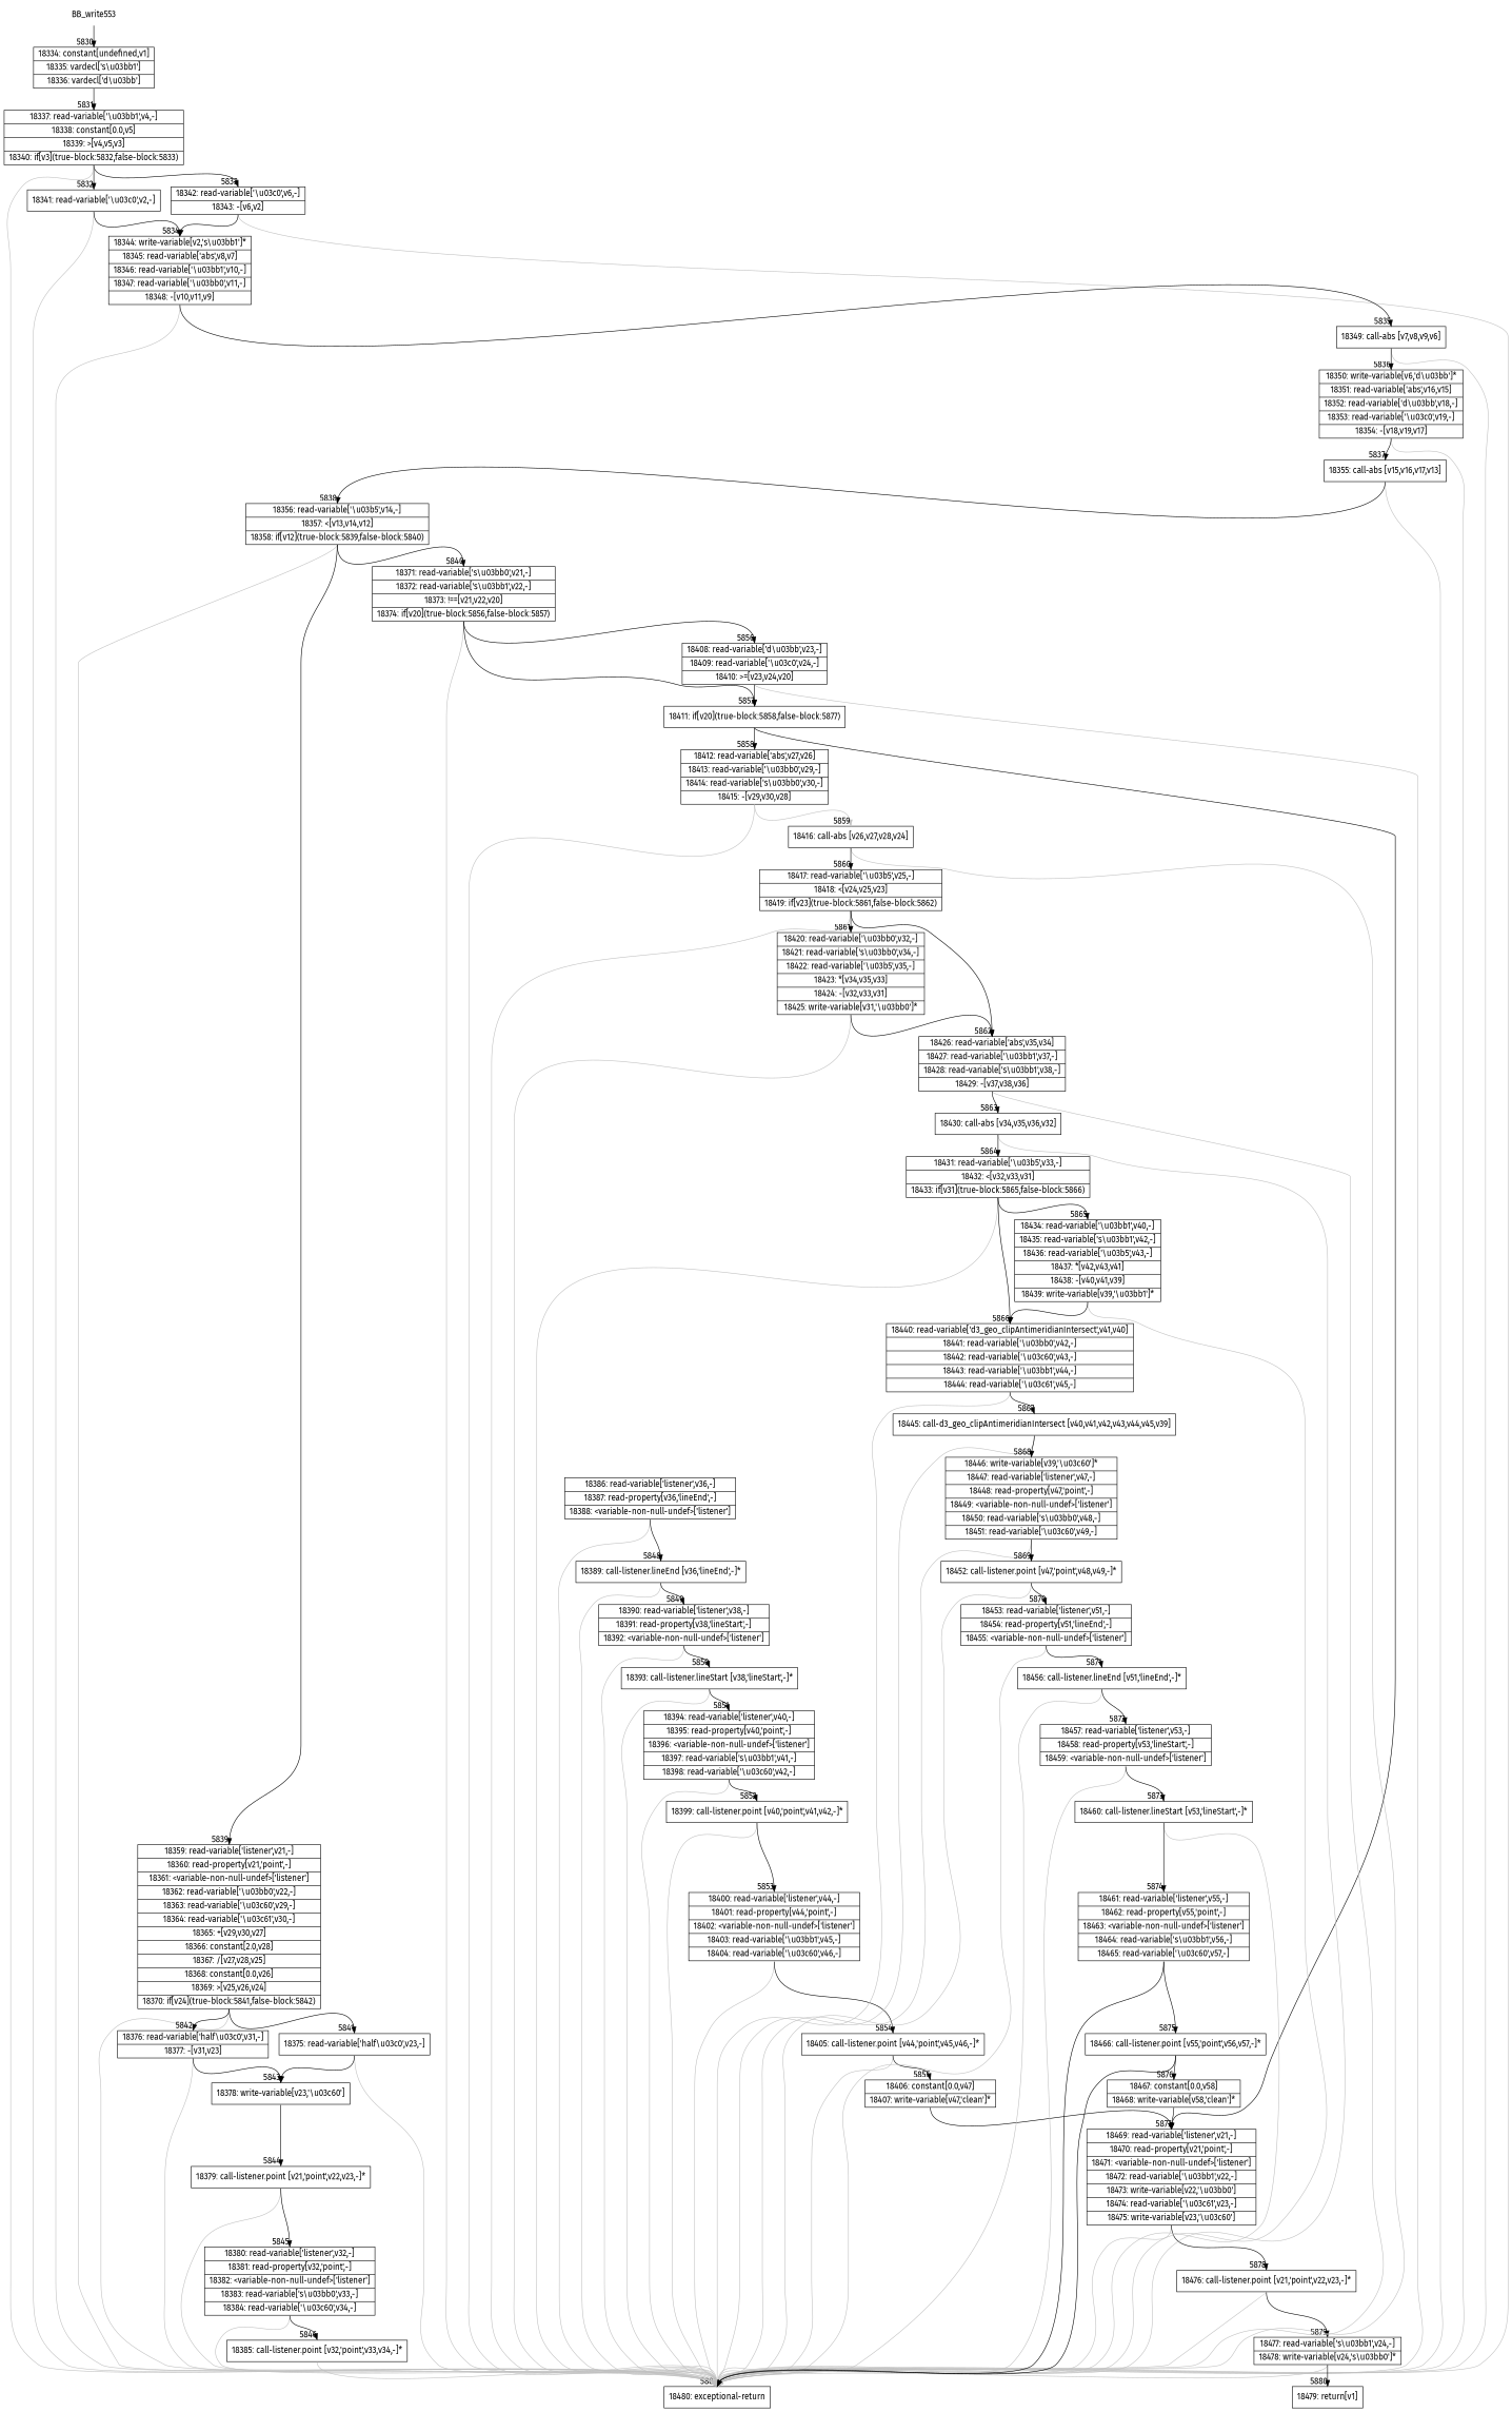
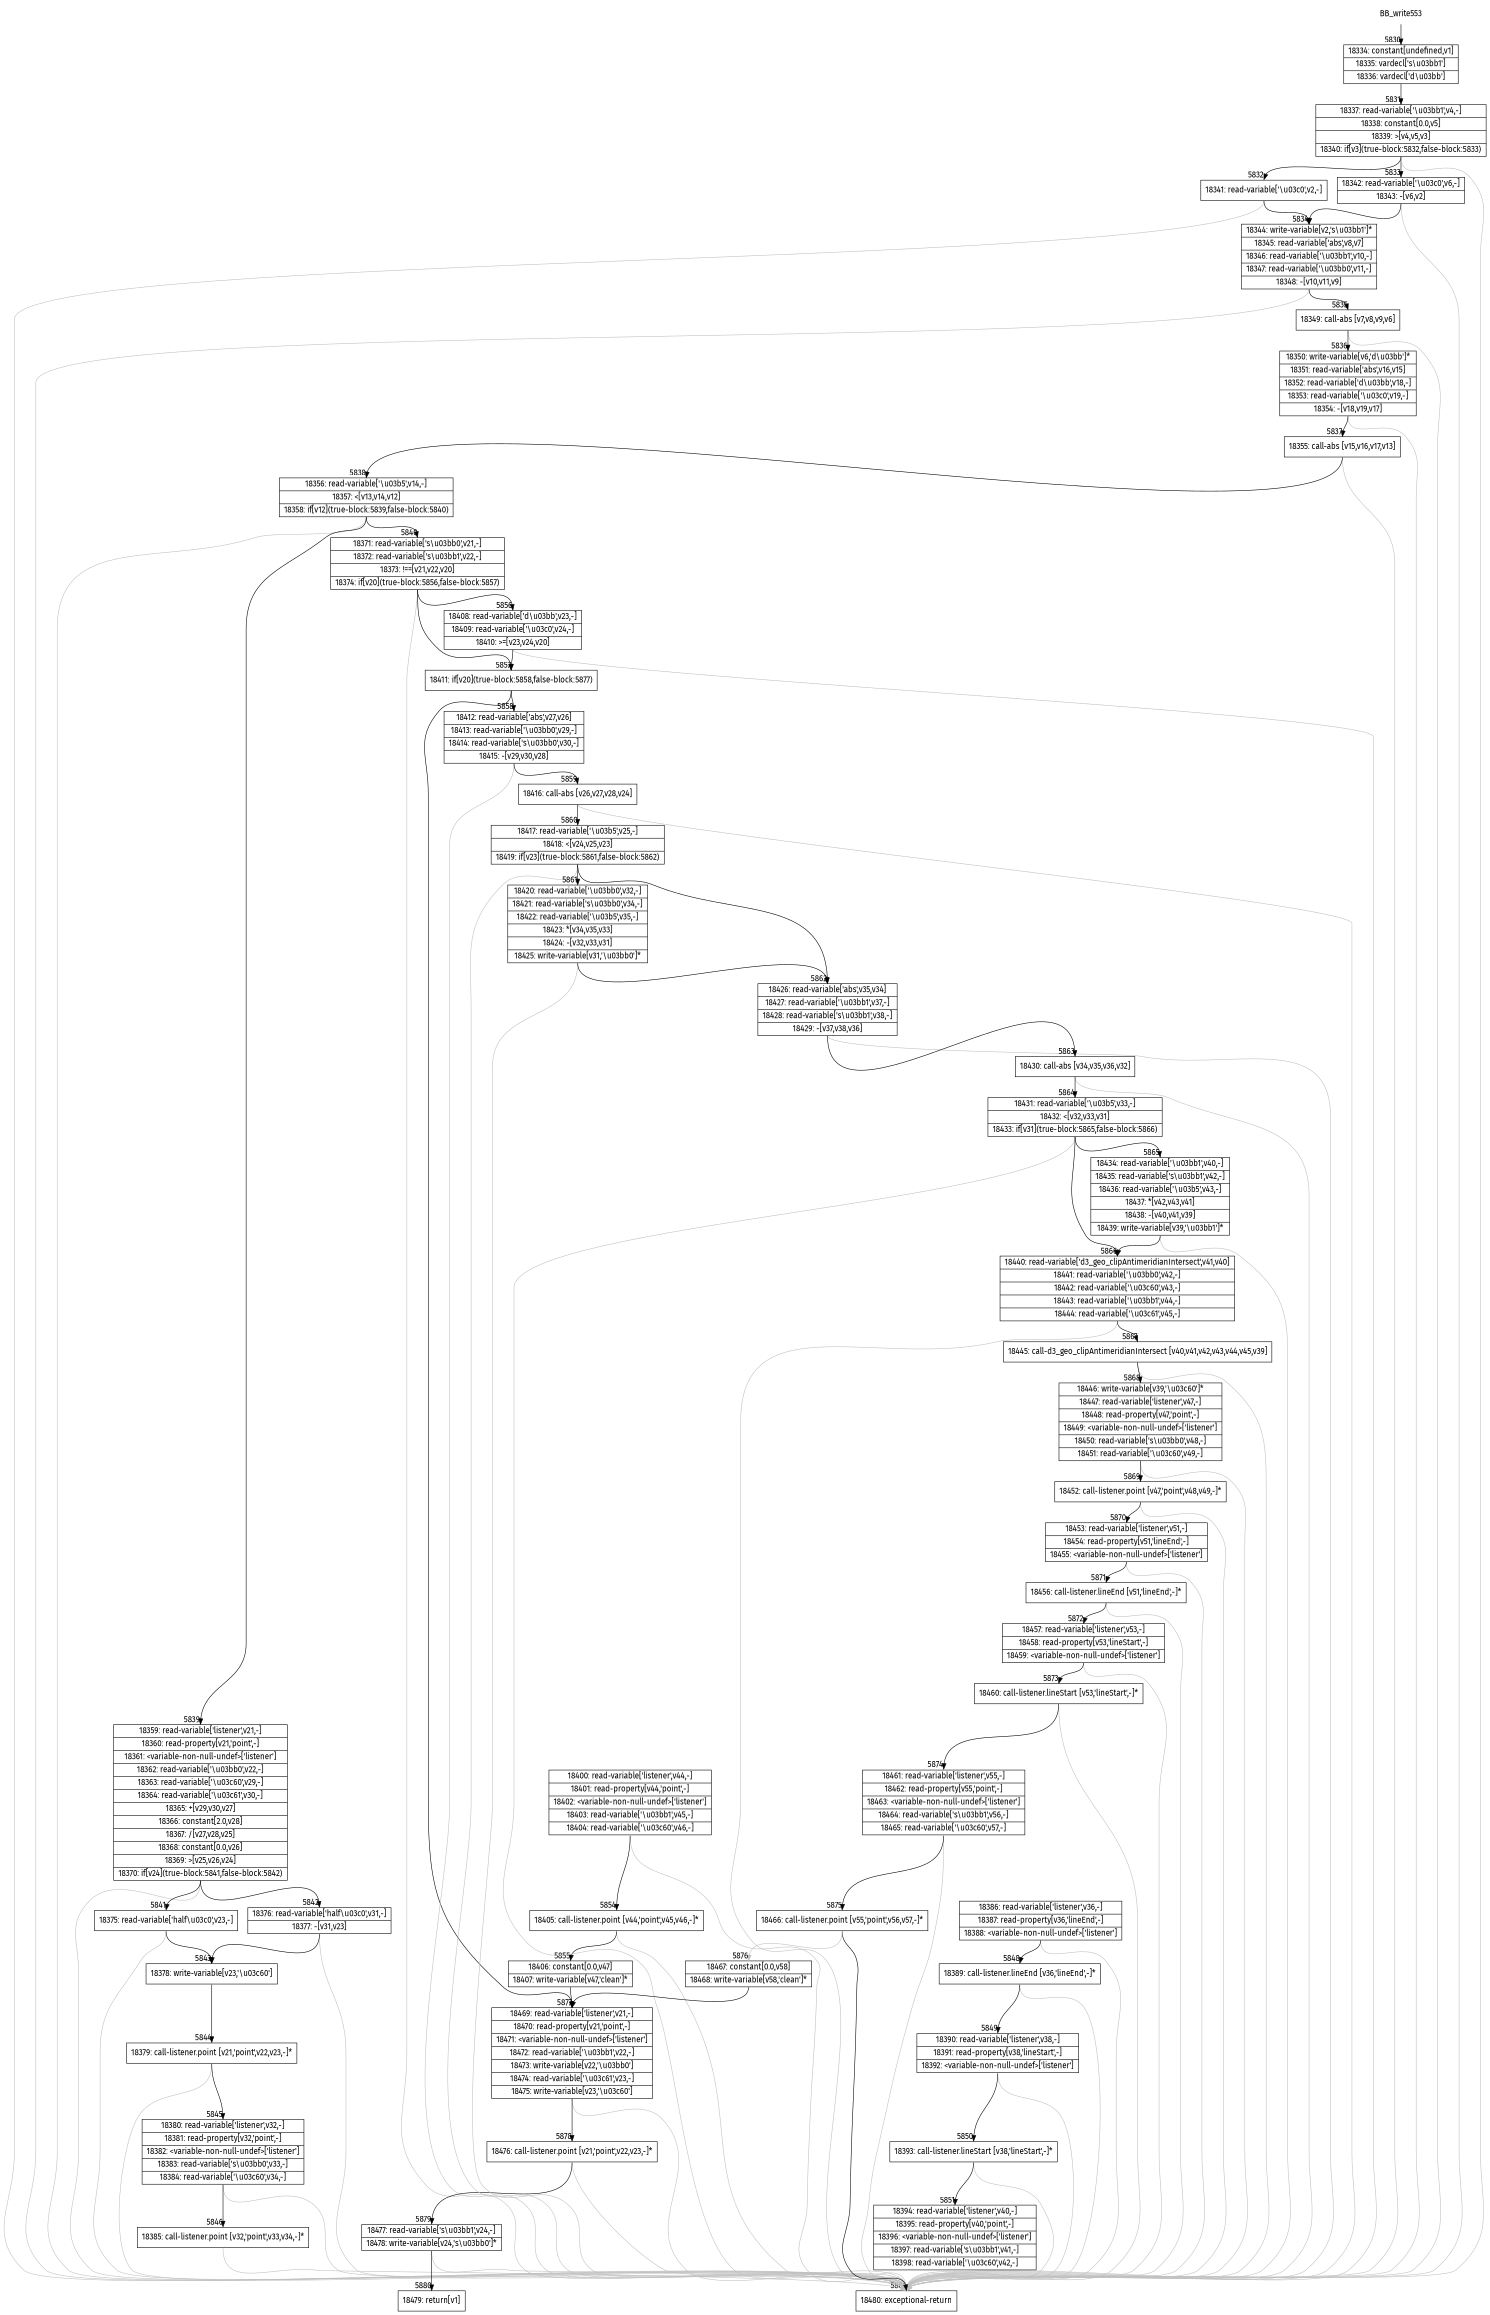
  digraph {
    fontname="Fira Sans"
    rankdir=TD
    node [fontname="Fira Sans" shape=record]
    edge [fontname="Fira Sans" headport=n tailport=s]
    n1 [label=BB_write553 shape=none]
    n2 [label="{18334: constant[undefined,v1]|18335: vardecl['s\\u03bb1']|18336: vardecl['d\\u03bb']}"]
    n3 [label="{18337: read-variable['\\u03bb1',v4,-]|18338: constant[0.0,v5]|18339: \>[v4,v5,v3]|18340: if[v3](true-block:5832,false-block:5833)}"]
    n4 [label="{18341: read-variable['\\u03c0',v2,-]}"]
    n5 [label="{18342: read-variable['\\u03c0',v6,-]|18343: -[v6,v2]}"]
    n6 [label="{18480: exceptional-return}"]
    n7 [label="{18344: write-variable[v2,'s\\u03bb1']*|18345: read-variable['abs',v8,v7]|18346: read-variable['\\u03bb1',v10,-]|18347: read-variable['\\u03bb0',v11,-]|18348: -[v10,v11,v9]}"]
    n8 [label="{18349: call-abs [v7,v8,v9,v6]}"]
    n9 [label="{18350: write-variable[v6,'d\\u03bb']*|18351: read-variable['abs',v16,v15]|18352: read-variable['d\\u03bb',v18,-]|18353: read-variable['\\u03c0',v19,-]|18354: -[v18,v19,v17]}"]
    n10 [label="{18355: call-abs [v15,v16,v17,v13]}"]
    n11 [label="{18356: read-variable['\\u03b5',v14,-]|18357: \<[v13,v14,v12]|18358: if[v12](true-block:5839,false-block:5840)}"]
    n12 [label="{18359: read-variable['listener',v21,-]|18360: read-property[v21,'point',-]|18361: \<variable-non-null-undef\>['listener']|18362: read-variable['\\u03bb0',v22,-]|18363: read-variable['\\u03c60',v29,-]|18364: read-variable['\\u03c61',v30,-]|18365: +[v29,v30,v27]|18366: constant[2.0,v28]|18367: /[v27,v28,v25]|18368: constant[0.0,v26]|18369: \>[v25,v26,v24]|18370: if[v24](true-block:5841,false-block:5842)}"]
    n13 [label="{18371: read-variable['s\\u03bb0',v21,-]|18372: read-variable['s\\u03bb1',v22,-]|18373: !==[v21,v22,v20]|18374: if[v20](true-block:5856,false-block:5857)}"]
    n14 [label="{18375: read-variable['half\\u03c0',v23,-]}"]
    n15 [label="{18376: read-variable['half\\u03c0',v31,-]|18377: -[v31,v23]}"]
    n16 [label="{18411: if[v20](true-block:5858,false-block:5877)}"]
    n17 [label="{18408: read-variable['d\\u03bb',v23,-]|18409: read-variable['\\u03c0',v24,-]|18410: \>=[v23,v24,v20]}"]
    n18 [label="{18378: write-variable[v23,'\\u03c60']}"]
    n19 [label="{18469: read-variable['listener',v21,-]|18470: read-property[v21,'point',-]|18471: \<variable-non-null-undef\>['listener']|18472: read-variable['\\u03bb1',v22,-]|18473: write-variable[v22,'\\u03bb0']|18474: read-variable['\\u03c61',v23,-]|18475: write-variable[v23,'\\u03c60']}"]
    n20 [label="{18412: read-variable['abs',v27,v26]|18413: read-variable['\\u03bb0',v29,-]|18414: read-variable['s\\u03bb0',v30,-]|18415: -[v29,v30,v28]}"]
    n21 [label="{18379: call-listener.point [v21,'point',v22,v23,-]*}"]
    n22 [label="{18476: call-listener.point [v21,'point',v22,v23,-]*}"]
    n23 [label="{18416: call-abs [v26,v27,v28,v24]}"]
    n24 [label="{18380: read-variable['listener',v32,-]|18381: read-property[v32,'point',-]|18382: \<variable-non-null-undef\>['listener']|18383: read-variable['s\\u03bb0',v33,-]|18384: read-variable['\\u03c60',v34,-]}"]
    n25 [label="{18385: call-listener.point [v32,'point',v33,v34,-]*}"]
    n26 [label="{18386: read-variable['listener',v36,-]|18387: read-property[v36,'lineEnd',-]|18388: \<variable-non-null-undef\>['listener']}"]
    n27 [label="{18389: call-listener.lineEnd [v36,'lineEnd',-]*}"]
    n28 [label="{18390: read-variable['listener',v38,-]|18391: read-property[v38,'lineStart',-]|18392: \<variable-non-null-undef\>['listener']}"]
    n29 [label="{18393: call-listener.lineStart [v38,'lineStart',-]*}"]
    n30 [label="{18394: read-variable['listener',v40,-]|18395: read-property[v40,'point',-]|18396: \<variable-non-null-undef\>['listener']|18397: read-variable['s\\u03bb1',v41,-]|18398: read-variable['\\u03c60',v42,-]}"]
-   n31 [label="{18399: call-listener.point [v40,'point',v41,v42,-]*}"]
    n32 [label="{18400: read-variable['listener',v44,-]|18401: read-property[v44,'point',-]|18402: \<variable-non-null-undef\>['listener']|18403: read-variable['\\u03bb1',v45,-]|18404: read-variable['\\u03c60',v46,-]}"]
    n33 [label="{18405: call-listener.point [v44,'point',v45,v46,-]*}"]
    n34 [label="{18406: constant[0.0,v47]|18407: write-variable[v47,'clean']*}"]
    n35 [label="{18477: read-variable['s\\u03bb1',v24,-]|18478: write-variable[v24,'s\\u03bb0']*}"]
    n36 [label="{18417: read-variable['\\u03b5',v25,-]|18418: \<[v24,v25,v23]|18419: if[v23](true-block:5861,false-block:5862)}"]
    n37 [label="{18420: read-variable['\\u03bb0',v32,-]|18421: read-variable['s\\u03bb0',v34,-]|18422: read-variable['\\u03b5',v35,-]|18423: *[v34,v35,v33]|18424: -[v32,v33,v31]|18425: write-variable[v31,'\\u03bb0']*}"]
    n38 [label="{18426: read-variable['abs',v35,v34]|18427: read-variable['\\u03bb1',v37,-]|18428: read-variable['s\\u03bb1',v38,-]|18429: -[v37,v38,v36]}"]
    n39 [label="{18430: call-abs [v34,v35,v36,v32]}"]
    n40 [label="{18431: read-variable['\\u03b5',v33,-]|18432: \<[v32,v33,v31]|18433: if[v31](true-block:5865,false-block:5866)}"]
    n41 [label="{18434: read-variable['\\u03bb1',v40,-]|18435: read-variable['s\\u03bb1',v42,-]|18436: read-variable['\\u03b5',v43,-]|18437: *[v42,v43,v41]|18438: -[v40,v41,v39]|18439: write-variable[v39,'\\u03bb1']*}"]
    n42 [label="{18440: read-variable['d3_geo_clipAntimeridianIntersect',v41,v40]|18441: read-variable['\\u03bb0',v42,-]|18442: read-variable['\\u03c60',v43,-]|18443: read-variable['\\u03bb1',v44,-]|18444: read-variable['\\u03c61',v45,-]}"]
    n43 [label="{18445: call-d3_geo_clipAntimeridianIntersect [v40,v41,v42,v43,v44,v45,v39]}"]
    n44 [label="{18446: write-variable[v39,'\\u03c60']*|18447: read-variable['listener',v47,-]|18448: read-property[v47,'point',-]|18449: \<variable-non-null-undef\>['listener']|18450: read-variable['s\\u03bb0',v48,-]|18451: read-variable['\\u03c60',v49,-]}"]
    n45 [label="{18452: call-listener.point [v47,'point',v48,v49,-]*}"]
    n46 [label="{18453: read-variable['listener',v51,-]|18454: read-property[v51,'lineEnd',-]|18455: \<variable-non-null-undef\>['listener']}"]
    n47 [label="{18456: call-listener.lineEnd [v51,'lineEnd',-]*}"]
    n48 [label="{18457: read-variable['listener',v53,-]|18458: read-property[v53,'lineStart',-]|18459: \<variable-non-null-undef\>['listener']}"]
    n49 [label="{18460: call-listener.lineStart [v53,'lineStart',-]*}"]
    n50 [label="{18461: read-variable['listener',v55,-]|18462: read-property[v55,'point',-]|18463: \<variable-non-null-undef\>['listener']|18464: read-variable['s\\u03bb1',v56,-]|18465: read-variable['\\u03c60',v57,-]}"]
    n51 [label="{18466: call-listener.point [v55,'point',v56,v57,-]*}"]
    n52 [label="{18467: constant[0.0,v58]|18468: write-variable[v58,'clean']*}"]
    n53 [label="{18479: return[v1]}"]
    n1 -> n2 [headlabel="    5830"]
    n2 -> n3 [headlabel="      5831"]
    n3 -> n4 [headlabel="      5832"]
    n3 -> n5 [headlabel="      5833"]
    n3 -> n6 [color=gray headlabel="      5881"]
    n4 -> n6 [color=gray]
    n4 -> n7 [headlabel="      5834"]
    n5 -> n6 [color=gray]
    n5 -> n7
    n7 -> n6 [color=gray]
    n7 -> n8 [headlabel="      5835"]
    n8 -> n6 [color=gray]
    n8 -> n9 [headlabel="      5836"]
    n9 -> n6 [color=gray]
    n9 -> n10 [headlabel="      5837"]
    n10 -> n6 [color=gray]
    n10 -> n11 [headlabel="      5838"]
    n11 -> n6 [color=gray]
    n11 -> n12 [headlabel="      5839"]
    n11 -> n13 [headlabel="      5840"]
    n12 -> n6 [color=gray]
    n12 -> n14 [headlabel="      5841"]
    n12 -> n15 [headlabel="      5842"]
    n13 -> n6 [color=gray]
    n13 -> n16 [headlabel="      5857"]
    n13 -> n17 [headlabel="      5856"]
    n14 -> n6 [color=gray]
    n14 -> n18 [headlabel="      5843"]
    n15 -> n6 [color=gray]
    n15 -> n18
    n16 -> n19
    n16 -> n20 [headlabel="      5858"]
    n17 -> n6 [color=gray]
    n17 -> n16
    n18 -> n21 [headlabel="      5844"]
    n19 -> n6 [color=gray]
    n19 -> n22 [headlabel="      5878"]
    n20 -> n6 [color=gray]
-   n20 -> n23 [headlabel="      5859" color=gray]
+   n20 -> n23 [headlabel="      5859"]
    n21 -> n6 [color=gray]
    n21 -> n24 [headlabel="      5845"]
    n22 -> n6 [color=gray]
    n22 -> n35 [headlabel="      5879"]
    n23 -> n6 [color=gray]
    n23 -> n36 [headlabel="      5860"]
    n24 -> n6 [color=gray]
    n24 -> n25 [headlabel="      5846"]
    n25 -> n6 [color=gray]
    n26 -> n6 [color=gray]
    n26 -> n27 [headlabel="      5848"]
    n27 -> n6 [color=gray]
    n27 -> n28 [headlabel="      5849"]
    n28 -> n6 [color=gray]
    n28 -> n29 [headlabel="      5850"]
    n29 -> n6 [color=gray]
    n29 -> n30 [headlabel="      5851"]
    n30 -> n6 [color=gray]
-   n30 -> n31 [headlabel="      5852"]
-   n31 -> n6 [color=gray]
-   n31 -> n32 [headlabel="      5853"]
    n32 -> n6 [color=gray]
    n32 -> n33 [headlabel="      5854"]
    n33 -> n6 [color=gray]
    n33 -> n34 [headlabel="      5855"]
    n34 -> n19 [headlabel="      5877"]
    n35 -> n6 [color=gray]
    n35 -> n53 [headlabel="      5880"]
    n36 -> n6 [color=gray]
    n36 -> n37 [headlabel="      5861"]
    n36 -> n38 [headlabel="      5862"]
    n37 -> n6 [color=gray]
    n37 -> n38
    n38 -> n6 [color=gray]
    n38 -> n39 [headlabel="      5863"]
    n39 -> n6 [color=gray]
    n39 -> n40 [headlabel="      5864"]
    n40 -> n6 [color=gray]
    n40 -> n41 [headlabel="      5865"]
    n40 -> n42 [headlabel="      5866"]
    n41 -> n6 [color=gray]
    n41 -> n42
    n42 -> n6 [color=gray]
    n42 -> n43 [headlabel="      5867"]
    n43 -> n6 [color=gray]
    n43 -> n44 [headlabel="      5868"]
    n44 -> n6 [color=gray]
    n44 -> n45 [headlabel="      5869"]
    n45 -> n6 [color=gray]
    n45 -> n46 [headlabel="      5870"]
    n46 -> n6 [color=gray]
    n46 -> n47 [headlabel="      5871"]
    n47 -> n6 [color=gray]
    n47 -> n48 [headlabel="      5872"]
    n48 -> n6 [color=gray]
    n48 -> n49 [headlabel="      5873"]
    n49 -> n6 [color=gray]
    n49 -> n50 [headlabel="      5874"]
-   n50 -> n6 [color=black]
+   n50 -> n6 [color=gray]
    n50 -> n51 [headlabel="      5875"]
    n51 -> n6 [color=black]
-   n51 -> n52 [headlabel="      5876"]
+   n51 -> n52 [headlabel="      5876" color=gray]
    n52 -> n19
  }
